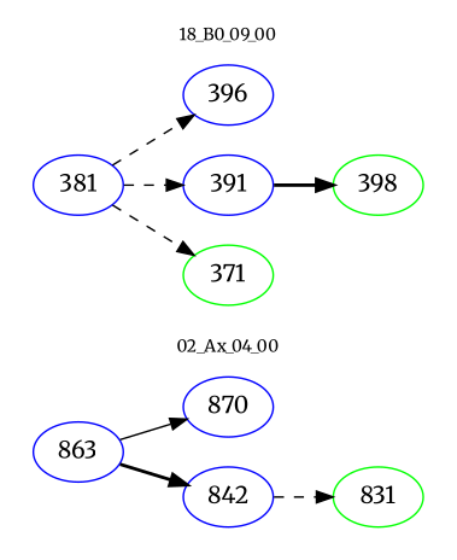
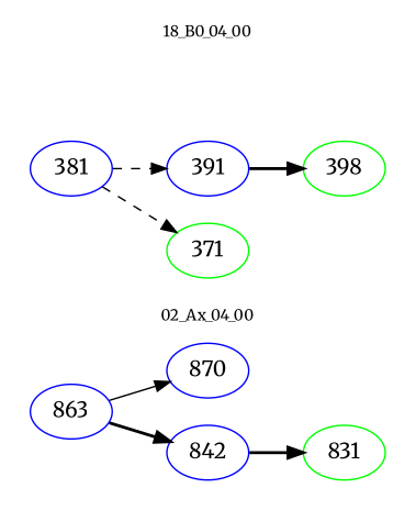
  digraph {
    fontname=Merriweather
    rankdir=LR
    node [color=blue fontname=Merriweather]
    edge [color=black fontname=Merriweather style=bold]
    n1 [label=863]
    n2 [label=842]
    n3 [label=870]
    n4 [color=green label=831]
    n5 [label=381]
    n6 [color=green label=371]
    n7 [label=391]
-   n8 [label=396]
    n9 [color=green label=398]
    subgraph cluster_1 {
      color=white
      fontsize=10
      label="02_Ax_04_00"
      n1
      n2
      n3
      n4
    }
    subgraph cluster_2 {
      color=white
      fontsize=10
-     label="18_B0_09_00"
+     label="18_B0_04_00"
      n5
      n6
      n7
-     n8
      n9
    }
    n1 -> n2
    n1 -> n3 [style=solid]
-   n2 -> n4 [style=dashed]
+   n2 -> n4
    n5 -> n6 [style=dashed]
    n5 -> n7 [style=dashed]
-   n5 -> n8 [style=dashed]
    n7 -> n9
  }
